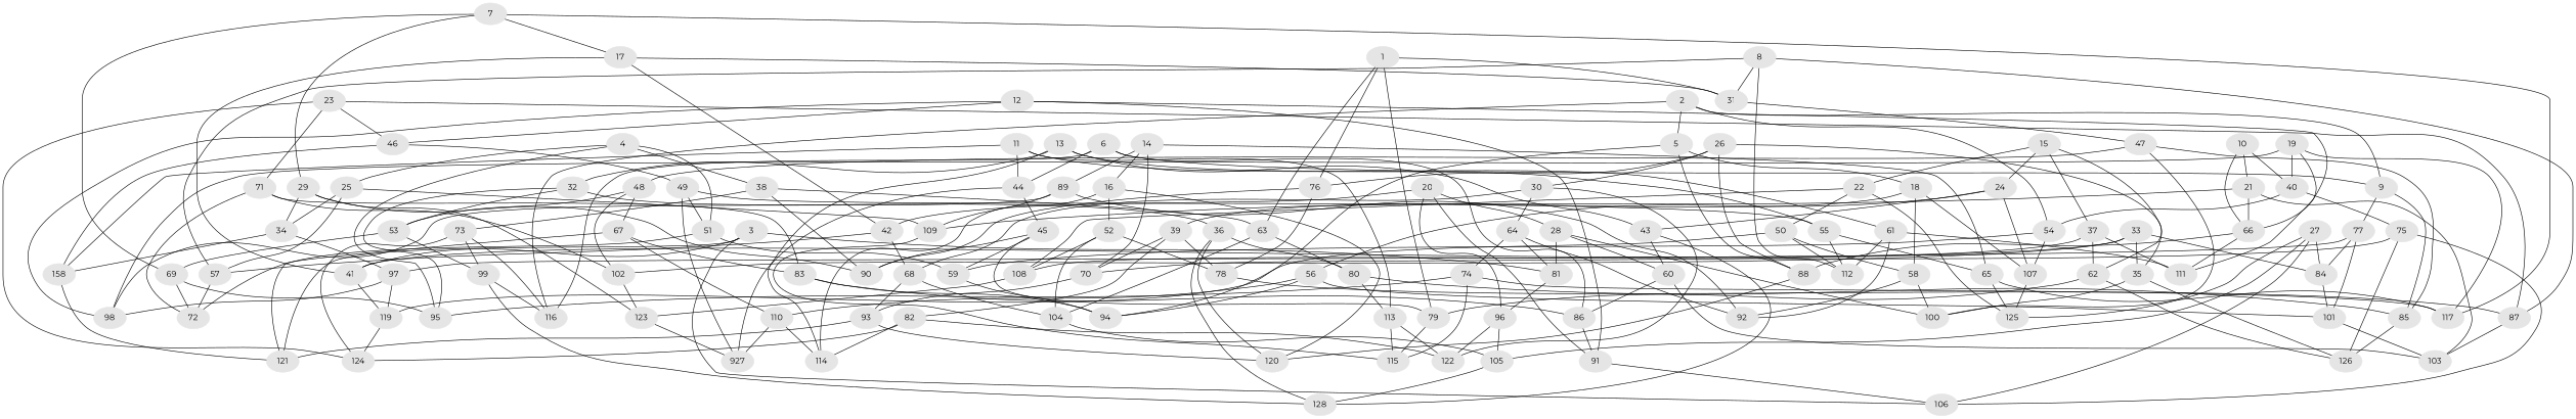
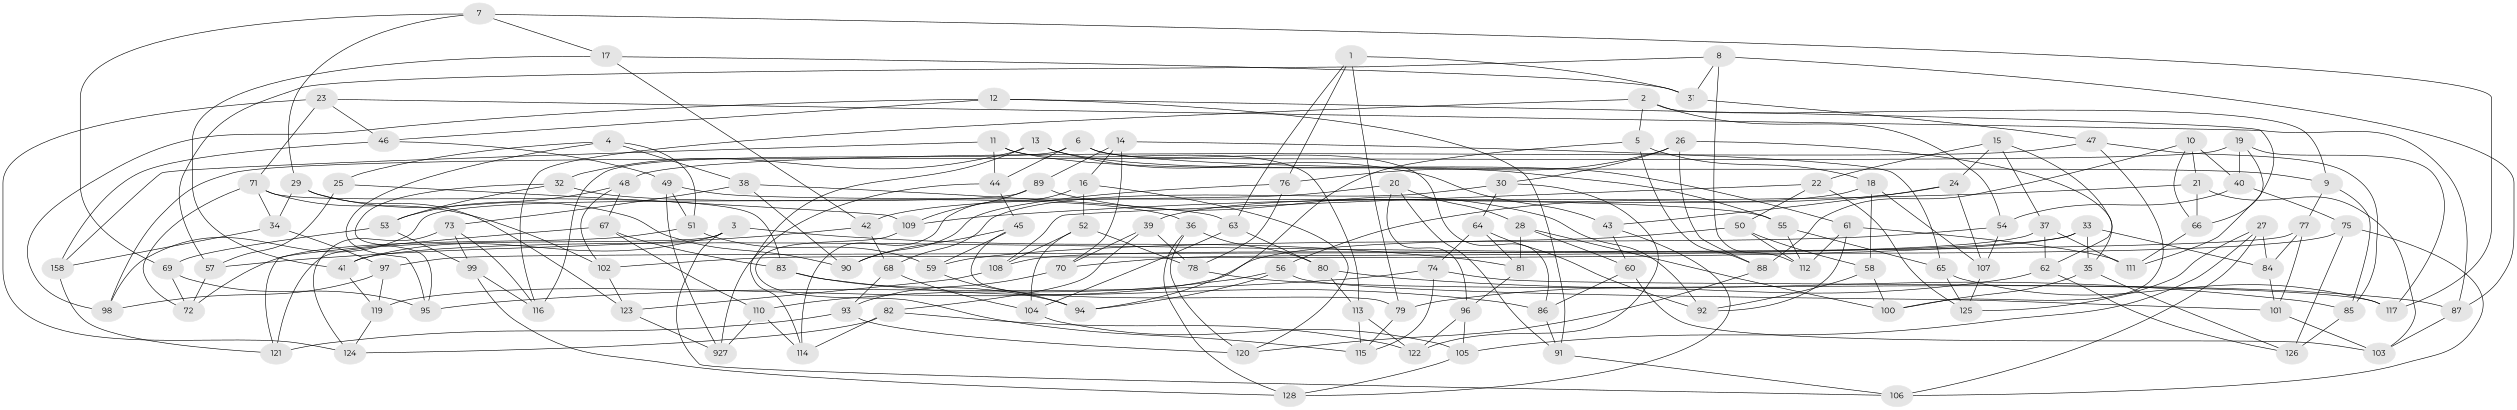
  graph {
    fontname=Montserrat
    node [color=gray90 fontname=Montserrat style=filled]
    edge [fontname=Montserrat]
    1
    31
    63
    76
    79
    47
    80
    104
    90
    78
    115
    2
    5
    9
    54
    116
    18
    88
    94
    77
    85
    107
    59
    3
    41
    81
    106
    121
    119
    96
    4
    25
    38
    51
    95
    57
    109
    34
    73
    72
    39
    58
    120
    6
    44
    86
    45
    n48 [label=927]
    91
    7
    17
    29
    69
    117
    42
    123
    8
    87
    112
    103
    84
    97
    101
    126
    10
    21
    40
    66
    75
    111
    11
    55
    113
    n74 [label=158]
    65
    122
    12
    46
    98
    49
    13
    32
    43
    61
    114
    36
    53
    60
    128
    92
    14
    16
    70
    89
    52
    125
    93
    15
    22
    24
    37
    62
    50
    108
    56
    68
    82
    100
    19
    20
    28
    105
    23
    71
    124
    102
    83
    110
    26
    30
    35
    64
    27
    74
    48
    99
    33
    67
    1 -- 31
    1 -- 63
    1 -- 76
    1 -- 79
    31 -- 47
    63 -- 80
    63 -- 104
    76 -- 90
    76 -- 78
    79 -- 115
    47 -- 85
    47 -- 100
    47 -- 48
    80 -- 85
    80 -- 113
    104 -- 105
    78 -- 87
    2 -- 5
    2 -- 9
    2 -- 54
    2 -- 116
    5 -- 18
    5 -- 88
    5 -- 94
    9 -- 77
    9 -- 85
    54 -- 107
    54 -- 59
    18 -- 107
    18 -- 39
    18 -- 58
    88 -- 120
    77 -- 84
    77 -- 97
    77 -- 101
    85 -- 126
    107 -- 125
    59 -- 94
    3 -- 41
    3 -- 81
    3 -- 106
    3 -- 121
    41 -- 119
    81 -- 96
    119 -- 124
    96 -- 122
    96 -- 105
    4 -- 25
    4 -- 38
    4 -- 51
    4 -- 95
    25 -- 57
    25 -- 109
-   25 -- 34
+   71 -- 34
    38 -- 63
    38 -- 90
    38 -- 73
    51 -- 59
    51 -- 72
    57 -- 72
    109 -- 115
    34 -- 97
    34 -- n74
    73 -- 116
    73 -- 124
    73 -- 99
    39 -- 78
    39 -- 70
    39 -- 82
    58 -- 92
    58 -- 100
    6 -- 9
    6 -- 116
    6 -- 44
    6 -- 86
    44 -- 45
    44 -- n48
    86 -- 91
    45 -- 79
    45 -- 90
    45 -- 59
    91 -- 106
    7 -- 17
    7 -- 29
    7 -- 69
    7 -- 117
    17 -- 31
    17 -- 41
    17 -- 42
    29 -- 90
    29 -- 34
    29 -- 123
    69 -- 95
    69 -- 72
    42 -- 57
    42 -- 68
    123 -- n48
    8 -- 31
    8 -- 57
    8 -- 87
    8 -- 112
    87 -- 103
    84 -- 101
    97 -- 119
    97 -- 98
    101 -- 103
-   66 -- 88
+   10 -- 88
    10 -- 21
    10 -- 40
    10 -- 66
    21 -- 109
    21 -- 103
    21 -- 66
    40 -- 54
    40 -- 75
    66 -- 111
    75 -- 106
    75 -- 126
    75 -- 108
    11 -- 44
    11 -- 55
    11 -- 113
    11 -- n74
    55 -- 112
    55 -- 65
    113 -- 115
    113 -- 122
    n74 -- 121
    65 -- 117
    65 -- 125
    12 -- 91
    12 -- 66
    12 -- 46
    12 -- 98
    46 -- n74
    46 -- 49
    49 -- 51
    49 -- n48
    49 -- 55
    13 -- 32
    13 -- 43
    13 -- 61
    13 -- 114
    32 -- 95
    32 -- 36
    32 -- 53
    43 -- 60
    43 -- 128
    61 -- 112
    61 -- 111
    61 -- 92
    36 -- 80
    36 -- 120
    36 -- 128
    53 -- 69
    53 -- 99
    60 -- 86
    60 -- 103
    14 -- 65
    14 -- 16
    14 -- 70
    14 -- 89
    16 -- 120
    16 -- 114
    16 -- 52
    70 -- 93
    89 -- 109
    89 -- 98
    89 -- 92
    52 -- 104
    52 -- 78
    52 -- 108
    93 -- 121
    93 -- 120
    15 -- 22
    15 -- 24
    15 -- 37
    15 -- 62
    22 -- 125
    22 -- 50
    22 -- 108
    24 -- 107
    24 -- 43
    24 -- 56
    37 -- 41
    37 -- 111
    37 -- 62
    62 -- 79
    62 -- 126
    50 -- 119
    50 -- 58
    50 -- 112
    108 -- 123
    56 -- 94
    56 -- 101
    56 -- 110
    68 -- 104
    68 -- 93
    82 -- 122
    82 -- 114
    82 -- 124
    19 -- 117
    19 -- 40
    19 -- 111
    19 -- 98
    20 -- 96
    20 -- 91
    20 -- 42
    20 -- 28
    28 -- 81
    28 -- 60
    28 -- 100
    105 -- 128
    23 -- 87
    23 -- 46
    23 -- 71
    23 -- 124
    71 -- 72
    71 -- 102
    71 -- 83
    102 -- 123
    83 -- 94
    83 -- 86
    110 -- n48
    110 -- 114
    26 -- 76
    26 -- 88
    26 -- 30
    26 -- 35
    30 -- 122
    30 -- 68
    30 -- 64
    35 -- 126
    35 -- 100
    64 -- 81
    64 -- 92
    64 -- 74
    27 -- 106
    27 -- 84
    27 -- 125
    27 -- 105
    74 -- 115
    74 -- 95
    74 -- 117
    48 -- 53
    48 -- 102
    48 -- 67
    99 -- 116
    99 -- 128
    33 -- 84
    33 -- 70
    33 -- 102
    33 -- 35
    67 -- 121
    67 -- 83
    67 -- 110
  }
